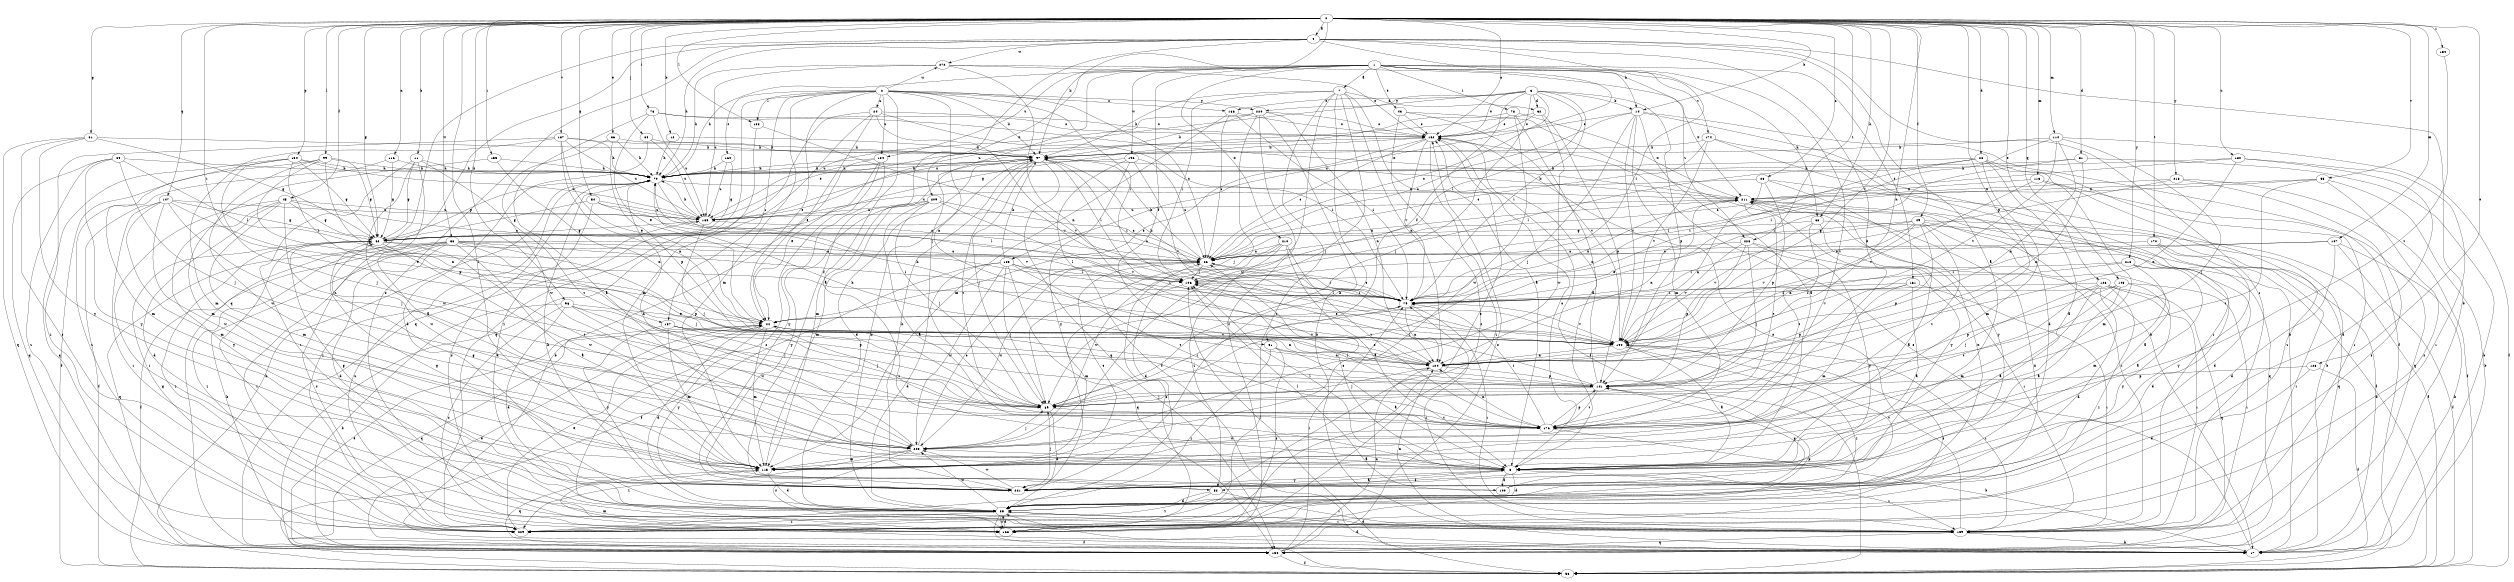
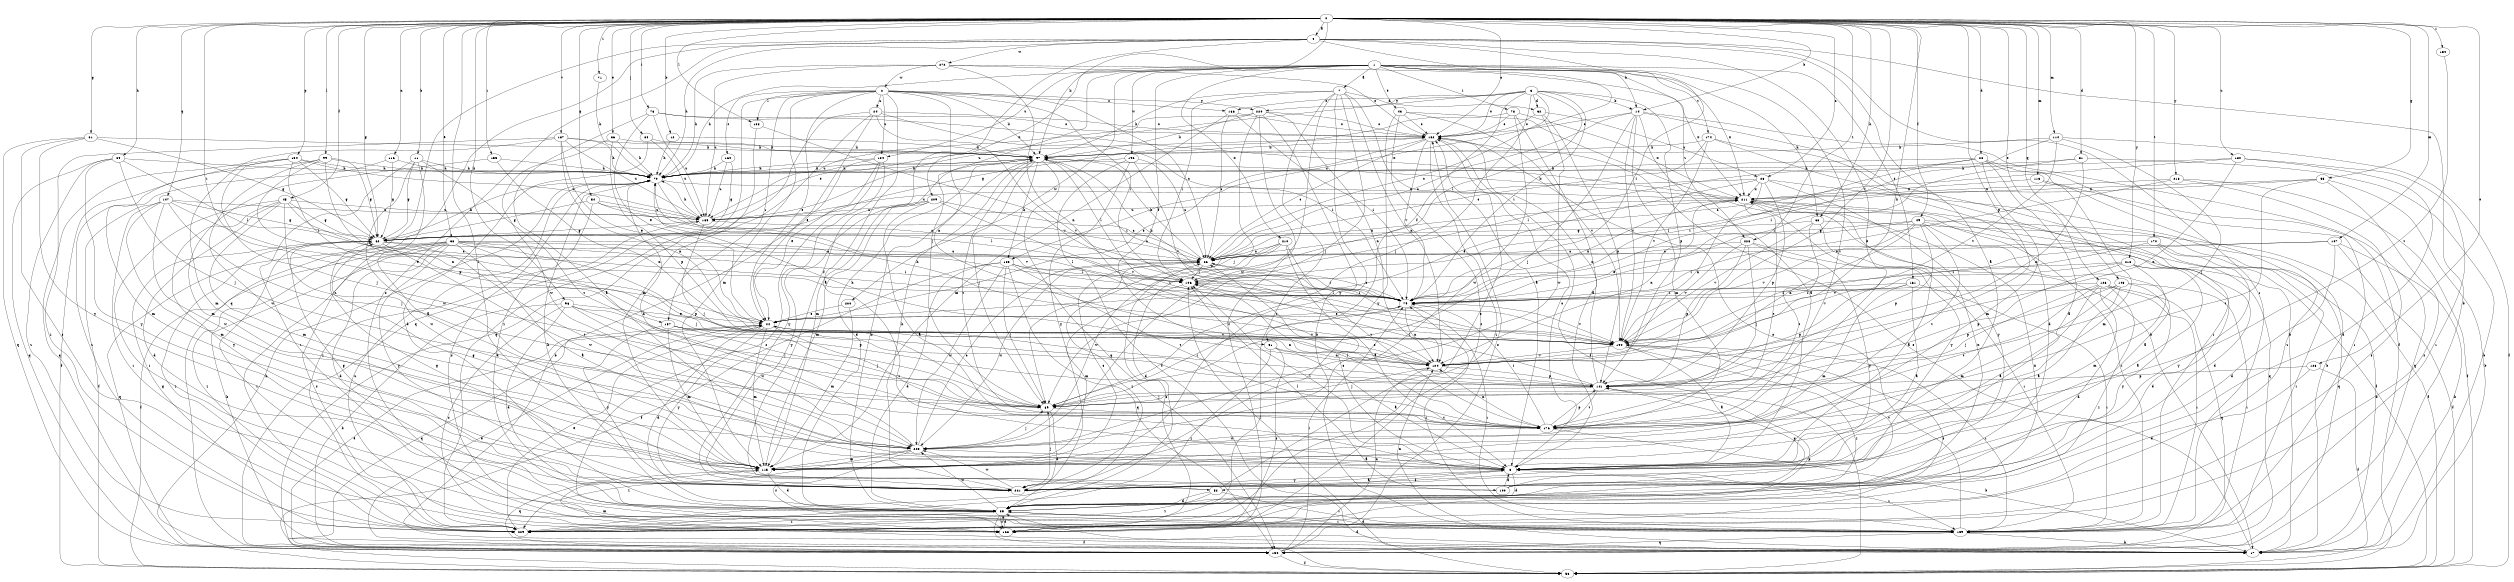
  strict digraph {
    0
    4
    11
    12
    14
    23
    28
    31
    36
    38
    45
    49
    54
    55
    61
    62
    64
    68
+   71
    76
    84
    96
    97
    99
    100
    103
    107
    113
    114
    116
    124
    126
    128
    132
    134
    141
    147
    148
    154
    155
    157
    170
    180
    187
    194
    213
    218
    228
    70
    176
    8
    150
    n53 [label=272]
    79
    17
    52
    159
    168
    229
    203
    89
    26
    115
    53
    211
    44
    185
    221
    106
    35
    1
    7
    43
    51
    78
    161
    174
    183
    184
    196
+   200
    209
    210
    32
    2
    24
    164
    166
    220
    3
    0 -> 4 [label=a]
    0 -> 11 [label=b]
    0 -> 12 [label=b]
    0 -> 14 [label=b]
    0 -> 23 [label=c]
    0 -> 28 [label=d]
    0 -> 31 [label=d]
    0 -> 36 [label=e]
-   0 -> 38 [label=w]
+   0 -> 38 [label=e]
    0 -> 45 [label=f]
    0 -> 49 [label=f]
    0 -> 54 [label=g]
-   0 -> 55 [label=v]
+   0 -> 55 [label=g]
    0 -> 61 [label=g]
    0 -> 62 [label=g]
+   0 -> 64 [label=h]
    0 -> 68 [label=h]
+   0 -> 71 [label=i]
    0 -> 76 [label=i]
    0 -> 84 [label=j]
    0 -> 96 [label=k]
    0 -> 97 [label=k]
    0 -> 99 [label=l]
    0 -> 100 [label=l]
    0 -> 103 [label=l]
    0 -> 107 [label=m]
    0 -> 113 [label=m]
    0 -> 114 [label=m]
    0 -> 116 [label=n]
-   0 -> 124 [label=n]
+   0 -> 124 [label=k]
    0 -> 126 [label=o]
    0 -> 128 [label=o]
    0 -> 132 [label=o]
    0 -> 134 [label=p]
    0 -> 141 [label=p]
    0 -> 147 [label=q]
    0 -> 148 [label=q]
    0 -> 154 [label=r]
    0 -> 155 [label=r]
    0 -> 157 [label=r]
    0 -> 170 [label=t]
    0 -> 180 [label=u]
    0 -> 187 [label=v]
    0 -> 194 [label=v]
    0 -> 213 [label=y]
    0 -> 218 [label=y]
    0 -> 228 [label=z]
    4 -> 14 [label=b]
    4 -> 70 [label=h]
    4 -> 176 [label=t]
    4 -> 8 [label=a]
    4 -> 150 [label=q]
    4 -> n53 [label=w]
    4 -> 79 [label=i]
    4 -> 17 [label=b]
    4 -> 52 [label=f]
    4 -> 159 [label=r]
    4 -> 168 [label=s]
    4 -> 229 [label=z]
    11 -> 62 [label=g]
    11 -> 70 [label=h]
    11 -> 176 [label=t]
    11 -> 8 [label=a]
    11 -> 159 [label=r]
    11 -> 203 [label=w]
    12 -> 97 [label=k]
    12 -> 70 [label=h]
    14 -> 132 [label=o]
    14 -> 194 [label=v]
    14 -> 8 [label=a]
    14 -> 17 [label=b]
    14 -> 89 [label=j]
    14 -> 26 [label=c]
    14 -> 115 [label=m]
    14 -> 53 [label=f]
    23 -> 124 [label=n]
    23 -> 141 [label=p]
    23 -> 17 [label=b]
+   23 -> 211 [label=x]
+   23 -> 44 [label=e]
    23 -> 185 [label=u]
    23 -> 221 [label=y]
    28 -> 70 [label=h]
    28 -> 8 [label=a]
    28 -> 79 [label=i]
    28 -> 159 [label=r]
    28 -> 229 [label=z]
    28 -> 115 [label=m]
    28 -> 106 [label=l]
    31 -> 124 [label=n]
    31 -> 70 [label=h]
    31 -> 79 [label=i]
    31 -> 17 [label=b]
    36 -> 97 [label=k]
    36 -> 141 [label=p]
    36 -> 70 [label=h]
    36 -> 203 [label=w]
    38 -> 141 [label=p]
    38 -> 8 [label=a]
    38 -> 150 [label=q]
    38 -> 79 [label=i]
    38 -> 17 [label=b]
    38 -> 168 [label=s]
    38 -> 229 [label=z]
    38 -> 89 [label=j]
    38 -> 26 [label=c]
    38 -> 53 [label=f]
+   38 -> 221 [label=y]
    38 -> 106 [label=l]
    38 -> 35 [label=d]
    45 -> 62 [label=g]
    45 -> 159 [label=r]
    45 -> 203 [label=w]
-   45 -> 26 [label=c]
+   45 -> 79 [label=c]
    45 -> 115 [label=m]
    45 -> 185 [label=u]
    45 -> 221 [label=y]
    45 -> 35 [label=d]
    49 -> 62 [label=g]
    49 -> 124 [label=n]
    49 -> 141 [label=p]
    49 -> 194 [label=v]
    49 -> 176 [label=t]
    49 -> 8 [label=a]
    49 -> 150 [label=q]
    49 -> 44 [label=e]
    49 -> 35 [label=d]
    54 -> 62 [label=g]
    54 -> 26 [label=c]
    54 -> 185 [label=u]
    54 -> 106 [label=l]
    54 -> 35 [label=d]
    55 -> 176 [label=t]
    55 -> 17 [label=b]
    55 -> 168 [label=s]
    55 -> 211 [label=x]
    55 -> 106 [label=l]
    61 -> 62 [label=g]
    61 -> 97 [label=k]
    61 -> 150 [label=q]
    61 -> 168 [label=s]
    61 -> 221 [label=y]
-   62 -> 70 [label=p]
+   62 -> 70 [label=h]
    62 -> 176 [label=t]
    62 -> 159 [label=r]
    62 -> 229 [label=z]
    62 -> 203 [label=w]
    62 -> 26 [label=c]
    64 -> 70 [label=h]
    64 -> 150 [label=q]
    64 -> 229 [label=z]
    64 -> 89 [label=j]
    64 -> 221 [label=y]
    64 -> 106 [label=l]
    68 -> 62 [label=g]
    68 -> 194 [label=v]
    68 -> 176 [label=t]
    68 -> 8 [label=a]
    68 -> 53 [label=f]
+   71 -> 70 [label=h]
    76 -> 132 [label=o]
    76 -> 8 [label=a]
    76 -> 211 [label=x]
    76 -> 44 [label=e]
    76 -> 185 [label=u]
    84 -> 97 [label=k]
    84 -> 185 [label=u]
    84 -> 35 [label=d]
    96 -> 141 [label=p]
    96 -> 17 [label=b]
    96 -> 168 [label=s]
    96 -> 203 [label=w]
    96 -> 89 [label=j]
    96 -> 44 [label=e]
    96 -> 35 [label=d]
    97 -> 70 [label=h]
    97 -> 176 [label=t]
    97 -> 150 [label=q]
    97 -> 79 [label=i]
    97 -> 89 [label=j]
    97 -> 115 [label=m]
    97 -> 106 [label=l]
    97 -> 35 [label=d]
    99 -> 62 [label=g]
    99 -> 124 [label=n]
    99 -> 141 [label=p]
    99 -> 70 [label=h]
    99 -> 203 [label=w]
    99 -> 53 [label=f]
    100 -> 141 [label=p]
    100 -> 194 [label=v]
-   8 -> 100 [label=a]
+   100 -> 8 [label=a]
    100 -> 211 [label=x]
    100 -> 106 [label=l]
    103 -> 194 [label=v]
    103 -> 115 [label=m]
    107 -> 79 [label=i]
    107 -> 17 [label=b]
    107 -> 26 [label=c]
    107 -> 53 [label=f]
    107 -> 35 [label=d]
-   113 -> 194 [label=v]
+   170 -> 194 [label=v]
    113 -> 150 [label=q]
    113 -> 115 [label=m]
    113 -> 211 [label=x]
    114 -> 97 [label=k]
-   114 -> 124 [label=n]
    114 -> 194 [label=v]
    114 -> 79 [label=i]
    114 -> 89 [label=j]
    114 -> 53 [label=f]
    116 -> 62 [label=g]
    116 -> 70 [label=h]
    116 -> 115 [label=m]
    124 -> 141 [label=p]
    124 -> 89 [label=j]
    124 -> 44 [label=e]
    126 -> 176 [label=t]
    126 -> 8 [label=a]
    126 -> 150 [label=q]
    126 -> 79 [label=i]
    126 -> 159 [label=r]
    126 -> 229 [label=z]
    126 -> 89 [label=j]
    126 -> 35 [label=d]
    128 -> 141 [label=p]
    128 -> 53 [label=f]
    128 -> 35 [label=d]
    132 -> 97 [label=k]
    132 -> 79 [label=v]
    132 -> 229 [label=z]
    132 -> 26 [label=c]
    132 -> 53 [label=f]
    132 -> 44 [label=e]
    134 -> 62 [label=g]
    134 -> 70 [label=h]
    134 -> 150 [label=q]
    134 -> 79 [label=i]
    134 -> 229 [label=z]
    134 -> 89 [label=j]
    134 -> 185 [label=u]
    141 -> 132 [label=o]
    141 -> 70 [label=h]
    141 -> 176 [label=t]
    141 -> 89 [label=j]
    141 -> 106 [label=l]
    147 -> 62 [label=g]
    147 -> 159 [label=r]
    147 -> 203 [label=w]
    147 -> 89 [label=j]
    147 -> 115 [label=m]
    147 -> 53 [label=f]
    147 -> 44 [label=e]
    147 -> 185 [label=u]
    148 -> 141 [label=p]
    148 -> 8 [label=a]
    148 -> 79 [label=i]
    148 -> 159 [label=r]
    148 -> 115 [label=m]
    148 -> 221 [label=y]
    154 -> 176 [label=t]
    155 -> 124 [label=n]
    155 -> 70 [label=h]
    155 -> 115 [label=m]
    157 -> 124 [label=n]
    157 -> 194 [label=v]
    157 -> 89 [label=j]
    157 -> 115 [label=m]
    157 -> 221 [label=y]
    170 -> 17 [label=b]
    170 -> 159 [label=r]
    170 -> 26 [label=c]
    170 -> 221 [label=y]
    180 -> 124 [label=n]
    180 -> 70 [label=h]
    180 -> 159 [label=r]
    180 -> 26 [label=c]
    180 -> 35 [label=d]
    187 -> 97 [label=k]
    187 -> 124 [label=n]
    187 -> 70 [label=h]
    187 -> 229 [label=z]
    187 -> 115 [label=m]
    187 -> 44 [label=e]
    187 -> 185 [label=u]
-   194 -> 124 [label=n]
+   194 -> 124 [label=v]
    194 -> 70 [label=h]
    194 -> 8 [label=a]
    194 -> 159 [label=r]
    194 -> 168 [label=s]
    194 -> 229 [label=z]
    213 -> 79 [label=i]
    213 -> 168 [label=s]
    213 -> 53 [label=f]
    213 -> 211 [label=x]
+   218 -> 141 [label=p]
    218 -> 194 [label=v]
    218 -> 8 [label=a]
    218 -> 115 [label=m]
    218 -> 106 [label=l]
    218 -> 35 [label=d]
    228 -> 141 [label=p]
    228 -> 194 [label=v]
    228 -> 159 [label=r]
    228 -> 89 [label=j]
    228 -> 26 [label=c]
    228 -> 221 [label=y]
    70 -> 97 [label=k]
    70 -> 194 [label=v]
    70 -> 168 [label=s]
    70 -> 229 [label=z]
    70 -> 211 [label=x]
    176 -> 124 [label=n]
    176 -> 141 [label=p]
    176 -> 79 [label=i]
    176 -> 17 [label=b]
    176 -> 203 [label=w]
    176 -> 106 [label=l]
    8 -> 132 [label=o]
    8 -> 52 [label=f]
    8 -> 159 [label=r]
    8 -> 26 [label=c]
    8 -> 221 [label=y]
    8 -> 106 [label=l]
    8 -> 35 [label=d]
    150 -> 124 [label=n]
    150 -> 132 [label=o]
    150 -> 79 [label=i]
    150 -> 53 [label=f]
    150 -> 44 [label=e]
    n53 -> 124 [label=n]
    n53 -> 132 [label=o]
    n53 -> 70 [label=h]
    n53 -> 211 [label=x]
    n53 -> 185 [label=u]
    79 -> 97 [label=k]
    79 -> 124 [label=n]
    79 -> 194 [label=v]
    79 -> 159 [label=r]
    79 -> 26 [label=c]
    79 -> 211 [label=x]
    79 -> 44 [label=e]
    79 -> 106 [label=l]
    17 -> 132 [label=o]
    17 -> 115 [label=m]
    17 -> 44 [label=e]
    17 -> 106 [label=l]
    17 -> 35 [label=d]
    52 -> 62 [label=g]
    52 -> 132 [label=o]
    52 -> 159 [label=r]
    52 -> 229 [label=z]
    52 -> 35 [label=d]
    159 -> 124 [label=n]
    159 -> 132 [label=o]
    159 -> 150 [label=q]
    159 -> 79 [label=i]
    159 -> 17 [label=b]
    159 -> 35 [label=d]
    168 -> 26 [label=c]
    168 -> 211 [label=x]
    168 -> 35 [label=d]
    229 -> 62 [label=g]
    229 -> 141 [label=p]
    229 -> 44 [label=e]
    229 -> 185 [label=u]
    203 -> 70 [label=h]
    203 -> 8 [label=a]
    203 -> 168 [label=s]
    203 -> 229 [label=z]
    203 -> 89 [label=j]
    203 -> 26 [label=c]
    203 -> 115 [label=m]
    89 -> 176 [label=t]
    89 -> 79 [label=i]
    89 -> 35 [label=d]
    26 -> 97 [label=k]
    26 -> 79 [label=i]
    26 -> 203 [label=w]
    26 -> 211 [label=x]
    26 -> 106 [label=l]
    115 -> 62 [label=g]
    115 -> 150 [label=q]
    115 -> 26 [label=c]
    115 -> 35 [label=d]
    53 -> 70 [label=h]
    211 -> 97 [label=k]
    211 -> 124 [label=n]
    211 -> 176 [label=t]
    211 -> 150 [label=q]
    211 -> 159 [label=r]
    211 -> 53 [label=f]
    211 -> 185 [label=u]
    44 -> 194 [label=v]
    44 -> 176 [label=t]
    44 -> 150 [label=q]
    44 -> 115 [label=m]
    44 -> 221 [label=y]
    44 -> 35 [label=d]
    185 -> 62 [label=g]
    185 -> 132 [label=o]
    185 -> 70 [label=h]
    185 -> 89 [label=j]
    185 -> 26 [label=c]
    221 -> 62 [label=g]
    221 -> 97 [label=k]
    221 -> 8 [label=a]
    221 -> 203 [label=w]
    221 -> 89 [label=j]
    221 -> 211 [label=y]
    106 -> 79 [label=i]
    106 -> 115 [label=m]
    35 -> 97 [label=k]
    35 -> 70 [label=h]
    35 -> 159 [label=r]
    35 -> 168 [label=s]
    35 -> 229 [label=z]
    35 -> 203 [label=w]
    35 -> 53 [label=f]
    1 -> 68 [label=h]
    1 -> 228 [label=z]
    1 -> 70 [label=h]
    1 -> 176 [label=t]
    1 -> 89 [label=j]
+   1 -> 211 [label=x]
    1 -> 7 [label=a]
    1 -> 43 [label=e]
    1 -> 51 [label=f]
    1 -> 78 [label=i]
    1 -> 161 [label=s]
    1 -> 174 [label=t]
    1 -> 183 [label=u]
    1 -> 184 [label=u]
    1 -> 196 [label=w]
+   1 -> 200 [label=w]
    1 -> 209 [label=x]
    1 -> 210 [label=x]
    7 -> 97 [label=k]
    7 -> 124 [label=n]
    7 -> 8 [label=a]
    7 -> 229 [label=z]
    7 -> 203 [label=w]
    7 -> 89 [label=j]
-   7 -> 221 [label=h]
+   7 -> 221 [label=y]
    7 -> 106 [label=l]
    7 -> 32 [label=d]
    43 -> 132 [label=o]
    43 -> 194 [label=v]
    43 -> 17 [label=b]
    43 -> 168 [label=s]
+   43 -> 221 [label=y]
    51 -> 124 [label=n]
    51 -> 8 [label=a]
    51 -> 168 [label=s]
    51 -> 229 [label=z]
    78 -> 62 [label=g]
    78 -> 132 [label=o]
    78 -> 8 [label=a]
    78 -> 203 [label=w]
    78 -> 211 [label=x]
    161 -> 141 [label=p]
    161 -> 8 [label=a]
    161 -> 79 [label=i]
    161 -> 159 [label=r]
    161 -> 115 [label=m]
    174 -> 97 [label=k]
    174 -> 194 [label=v]
    174 -> 159 [label=r]
    174 -> 26 [label=c]
    174 -> 35 [label=d]
-   183 -> 97 [label=k]
+   97 -> 183 [label=k]
    183 -> 176 [label=t]
    183 -> 150 [label=q]
    183 -> 79 [label=i]
    183 -> 203 [label=w]
    183 -> 89 [label=j]
    183 -> 53 [label=f]
    183 -> 106 [label=l]
    183 -> 35 [label=d]
    184 -> 70 [label=h]
    184 -> 17 [label=b]
    184 -> 168 [label=s]
    184 -> 44 [label=e]
    184 -> 221 [label=y]
    196 -> 194 [label=v]
    196 -> 70 [label=h]
    196 -> 26 [label=c]
    196 -> 53 [label=f]
    196 -> 221 [label=y]
+   200 -> 115 [label=m]
+   200 -> 44 [label=e]
    209 -> 194 [label=v]
    209 -> 8 [label=a]
-   209 -> 89 [label=j]
    209 -> 26 [label=c]
    209 -> 115 [label=m]
    209 -> 185 [label=u]
    209 -> 221 [label=y]
    210 -> 176 [label=t]
    210 -> 8 [label=a]
-   210 -> 52 [label=z]
+   210 -> 229 [label=z]
    210 -> 203 [label=w]
    210 -> 26 [label=c]
    210 -> 35 [label=d]
    32 -> 132 [label=o]
    32 -> 141 [label=p]
    32 -> 203 [label=w]
-   32 -> 185 [label=u]
+   32 -> 23 [label=u]
    2 -> 97 [label=k]
    2 -> 103 [label=l]
    2 -> 124 [label=n]
    2 -> 157 [label=r]
    2 -> 8 [label=a]
    2 -> 150 [label=q]
-   2 -> n53 [label=w]
+   n53 -> 2 [label=w]
    2 -> 26 [label=c]
    2 -> 115 [label=m]
    2 -> 44 [label=e]
    2 -> 106 [label=l]
    2 -> 184 [label=u]
    2 -> 24 [label=c]
    2 -> 164 [label=s]
    2 -> 166 [label=s]
    2 -> 220 [label=y]
    24 -> 132 [label=o]
    24 -> 194 [label=v]
    24 -> 150 [label=q]
    24 -> 79 [label=i]
    24 -> 229 [label=z]
    24 -> 44 [label=e]
    164 -> 62 [label=g]
    164 -> 70 [label=h]
    164 -> 185 [label=u]
    166 -> 132 [label=o]
    166 -> 79 [label=i]
    166 -> 26 [label=c]
    166 -> 115 [label=m]
    220 -> 97 [label=k]
    220 -> 124 [label=n]
    220 -> 132 [label=o]
    220 -> 17 [label=b]
    220 -> 168 [label=s]
    220 -> 89 [label=j]
    220 -> 185 [label=u]
    3 -> 14 [label=b]
    3 -> 132 [label=o]
    3 -> 141 [label=p]
    3 -> 79 [label=i]
    3 -> 89 [label=j]
    3 -> 26 [label=c]
    3 -> 185 [label=u]
    3 -> 106 [label=l]
    3 -> 51 [label=f]
    3 -> 32 [label=d]
    3 -> 166 [label=s]
    3 -> 220 [label=y]
  }
